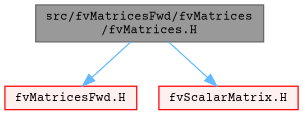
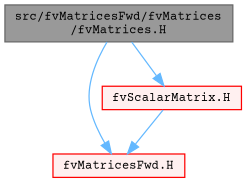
  digraph {
    fontname="Courier Prime"
    node [color=red fillcolor="#FFF0F0" fontname="Courier Prime" fontsize=10 shape=box style=filled]
    edge [color=steelblue1 fontname="Courier Prime" fontsize=10 labelfontname=Helvetica labelfontsize=10 style=solid]
    n1 [color=gray40 fillcolor=grey60 fontcolor=black height=0.2 label="src/fvMatricesFwd/fvMatrices\l/fvMatrices.H" width=0.4]
    n2 [height=0.2 label="fvMatricesFwd.H" width=0.4]
    n3 [height=0.2 label="fvScalarMatrix.H" width=0.4]
    n1 -> n2
    n1 -> n3
+   n3 -> n2
  }
